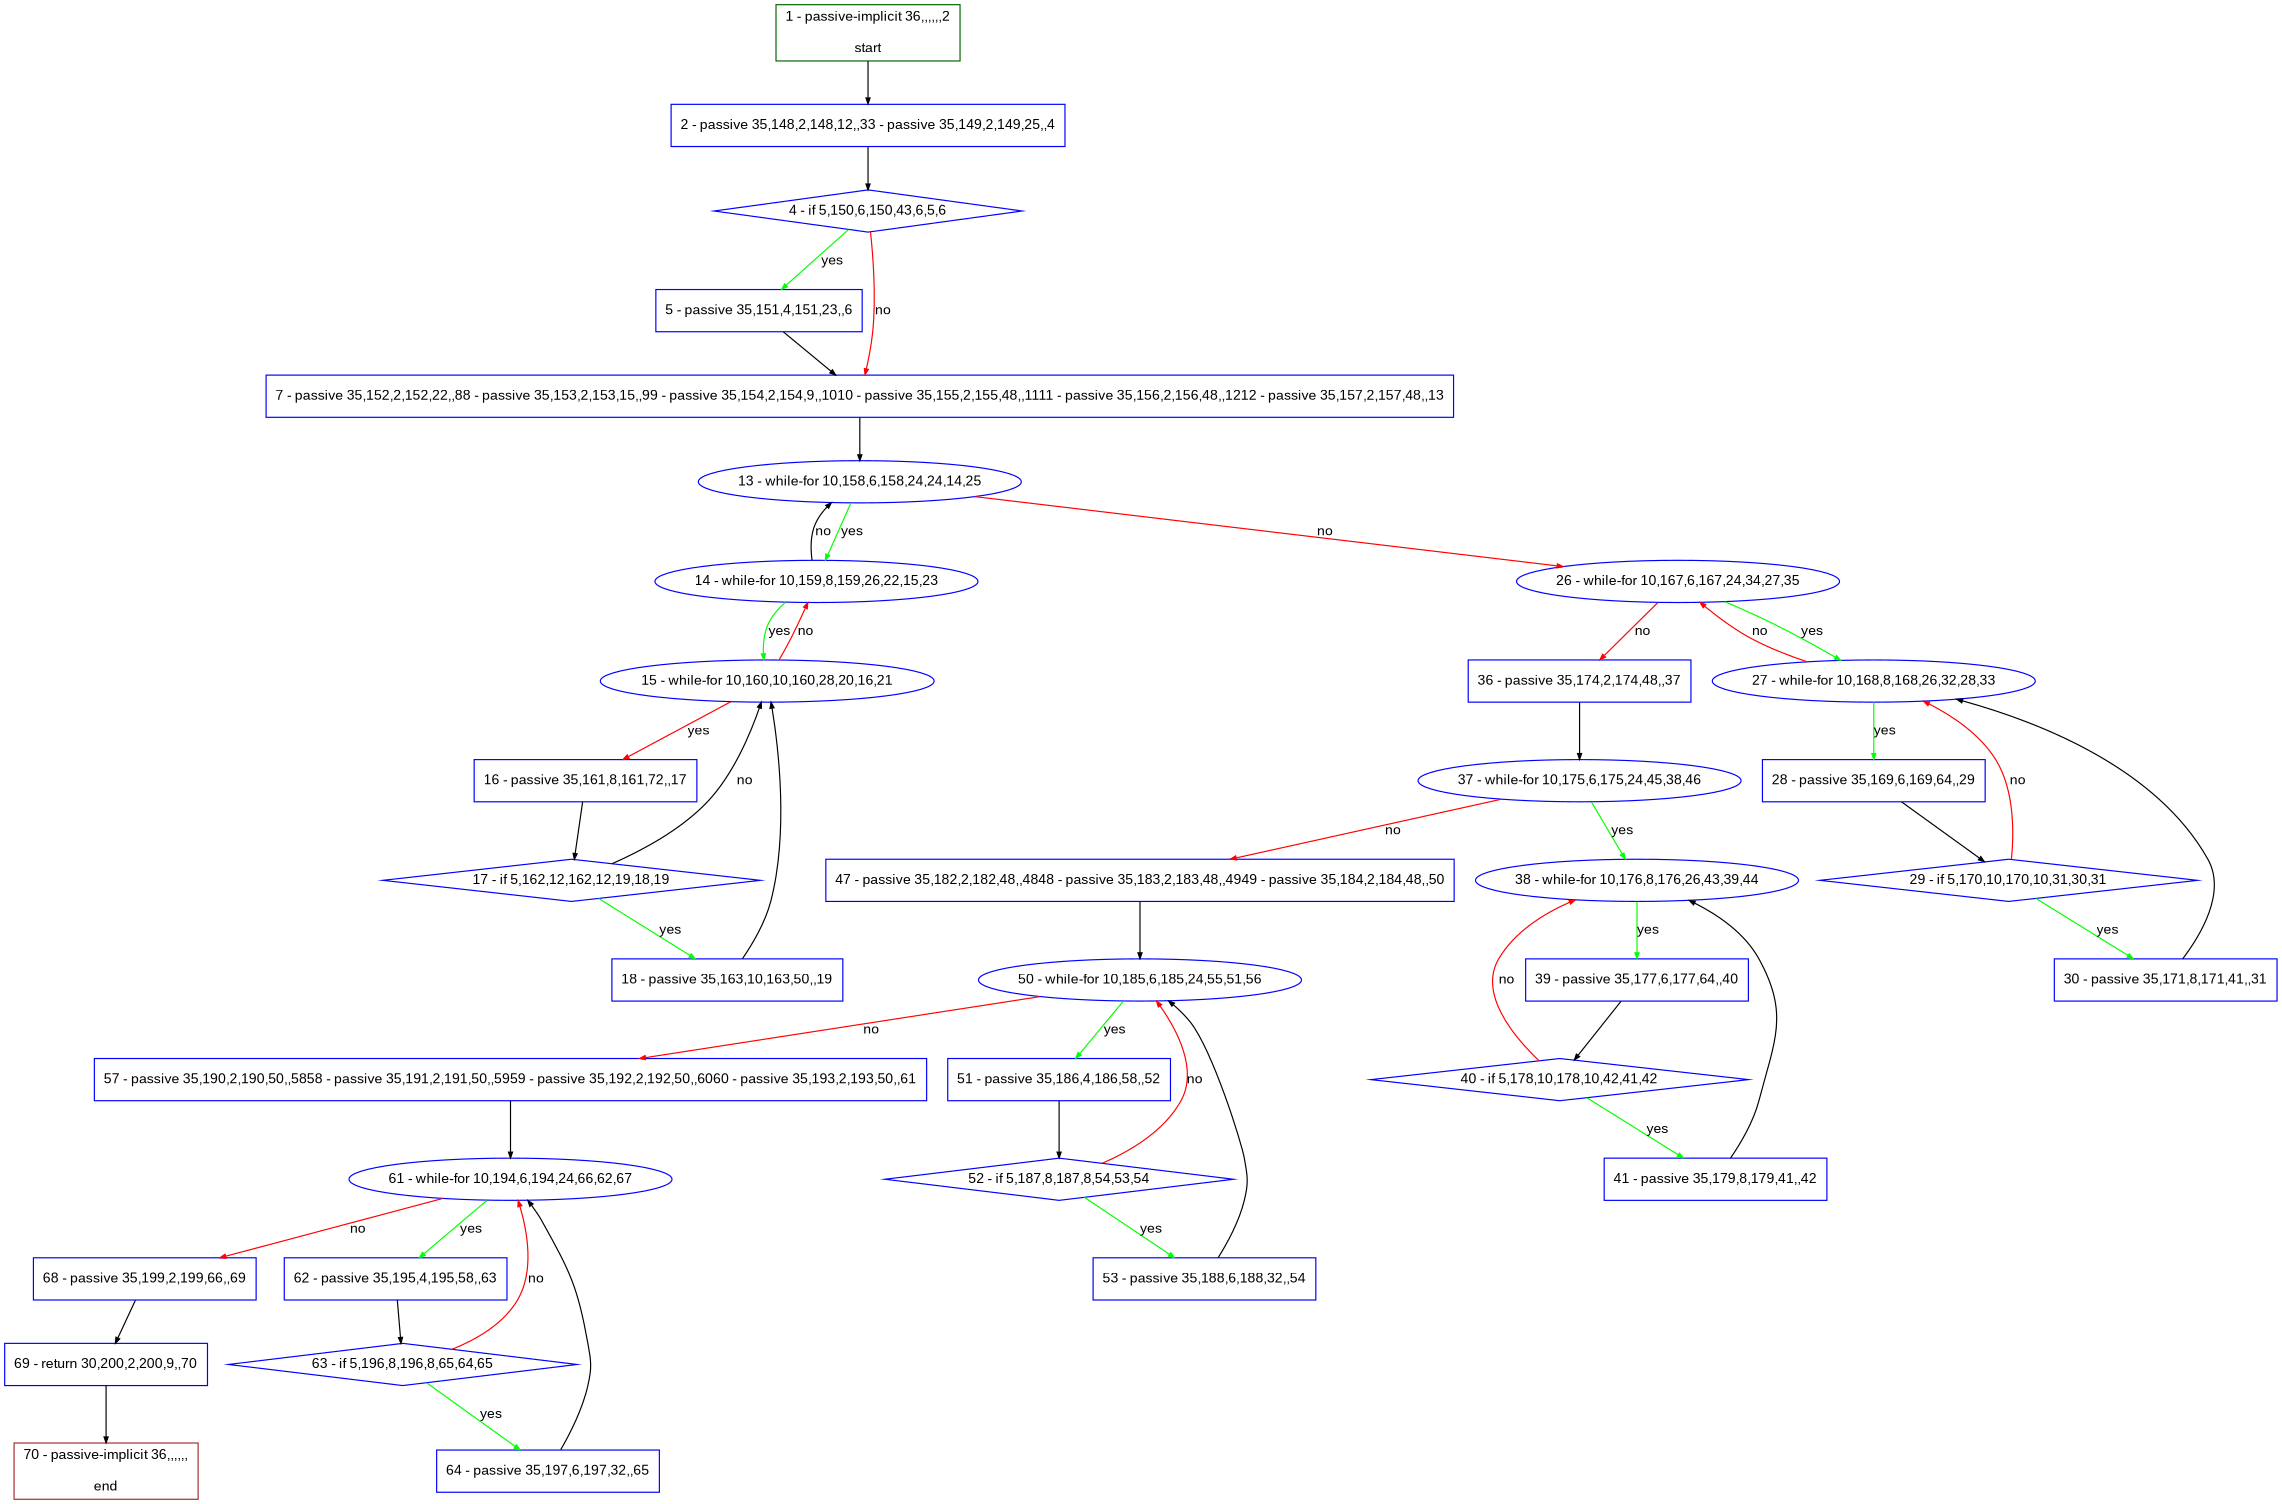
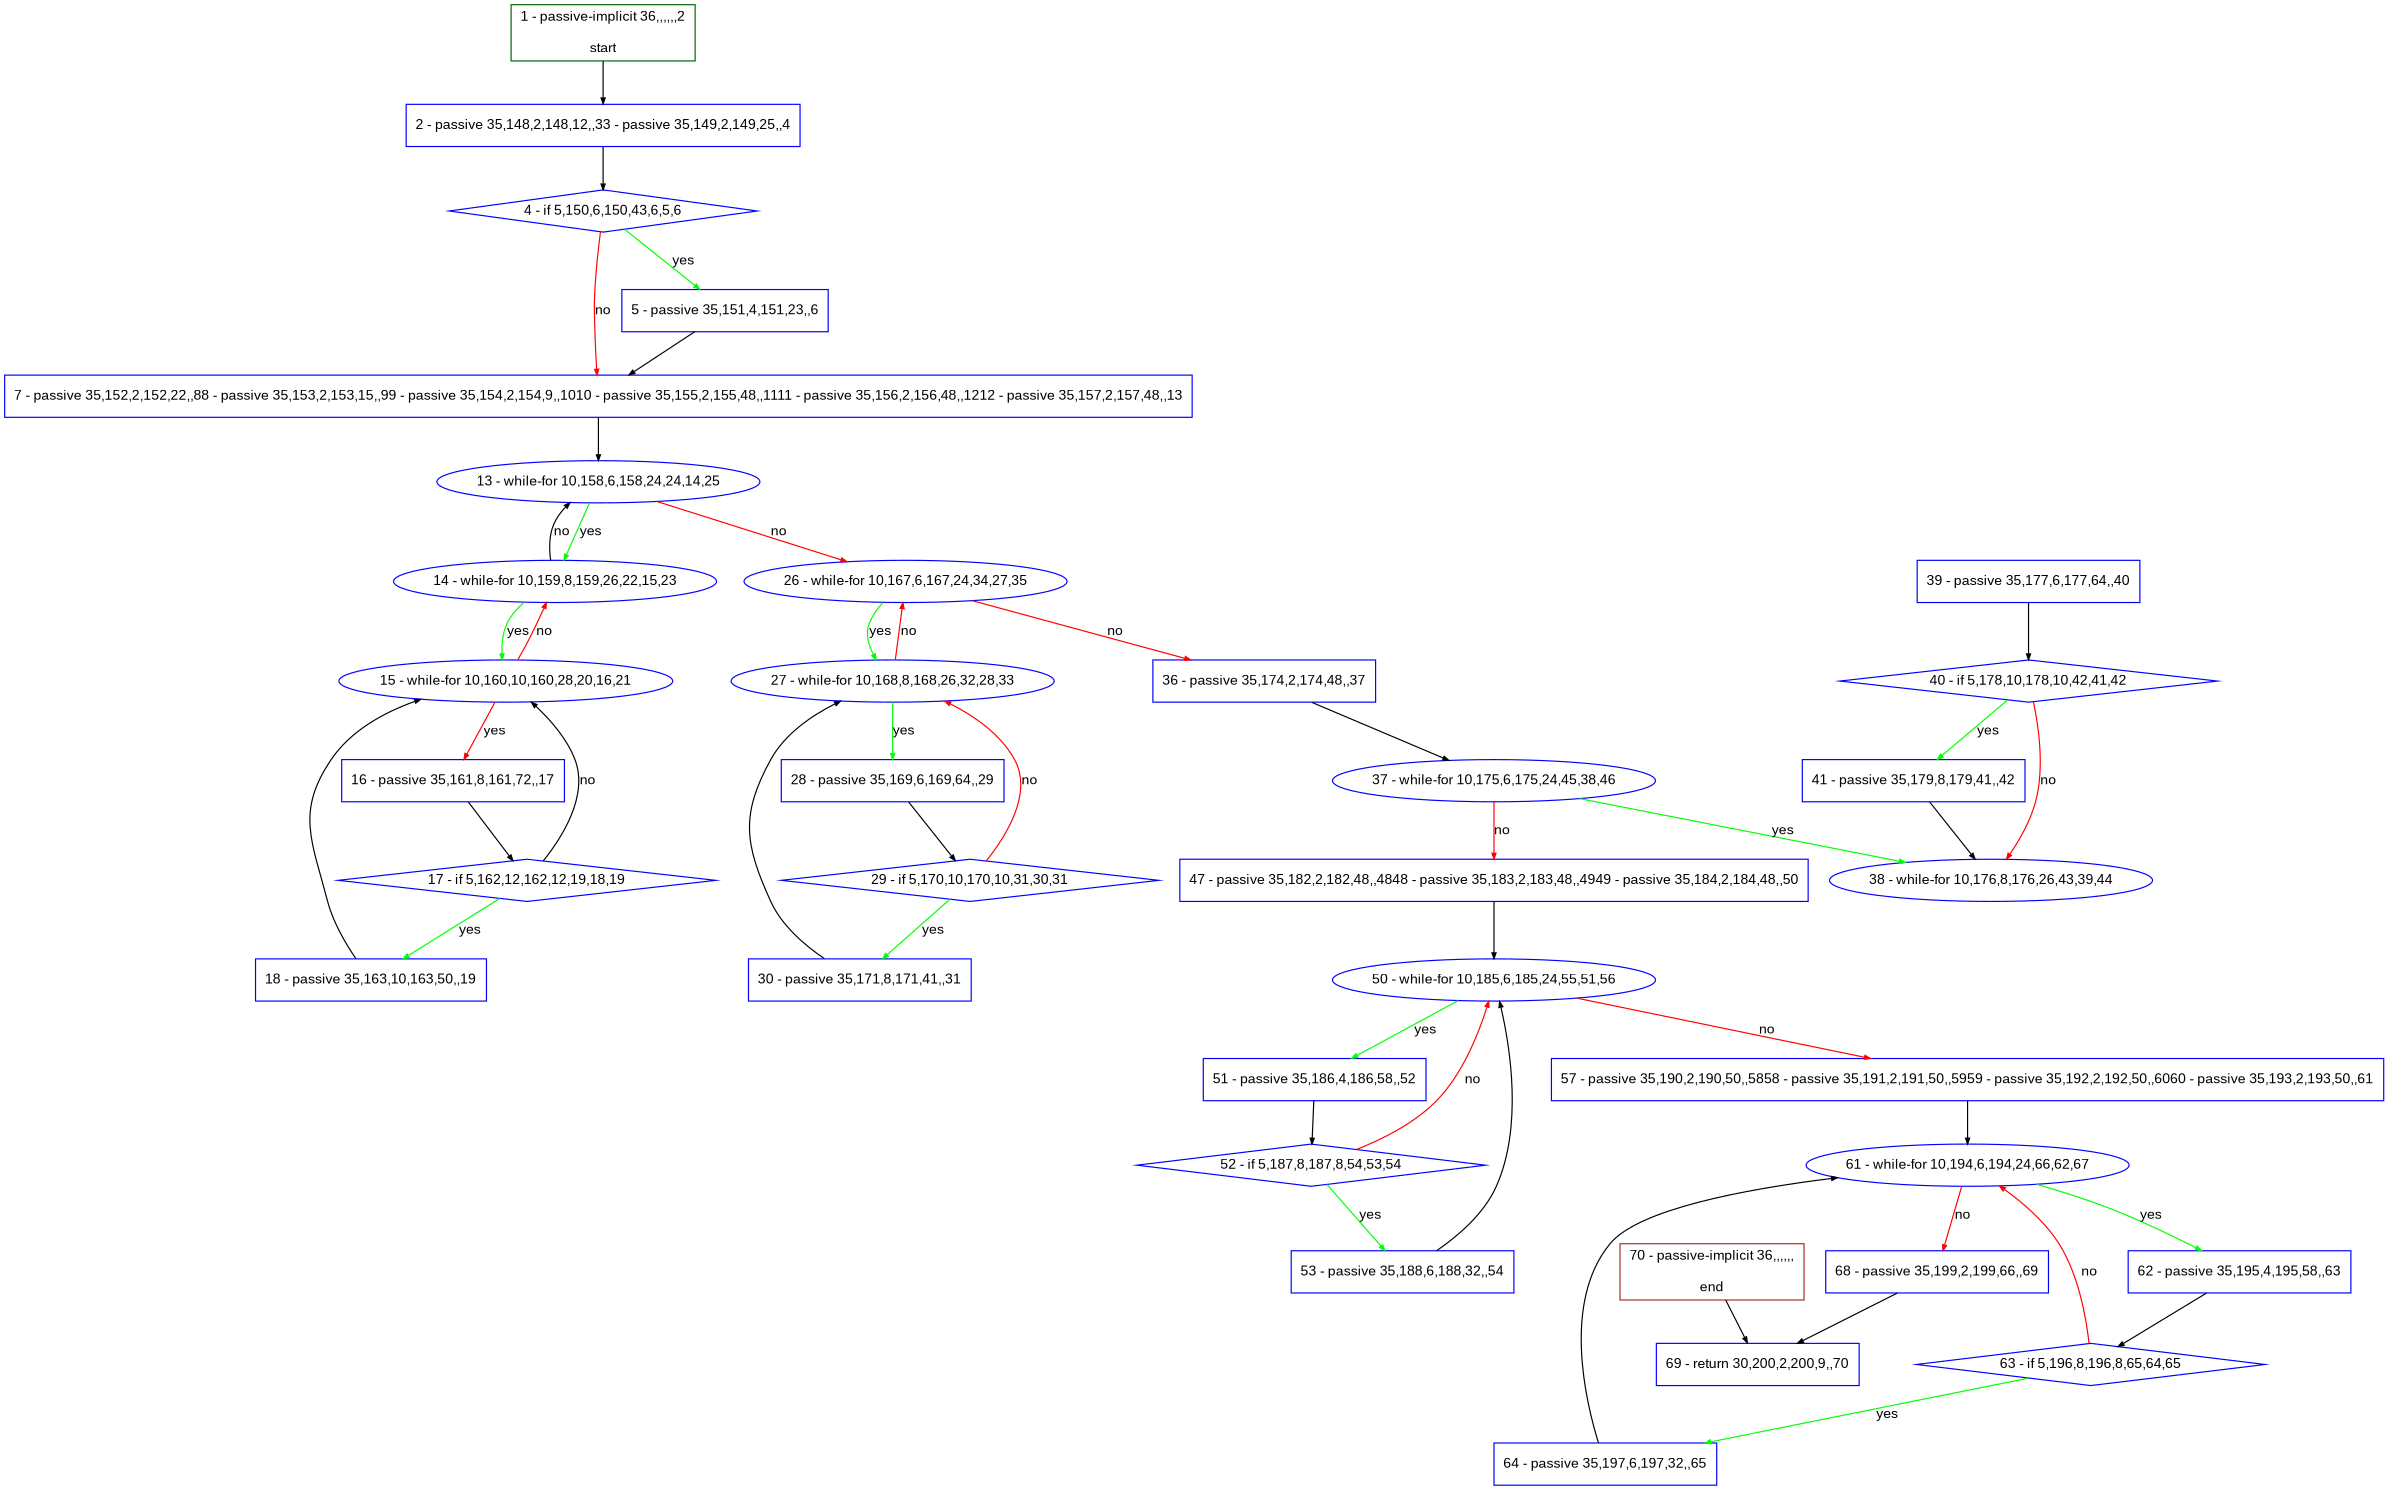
  digraph {
    bgcolor=white
    compound=true
    fillcolor="#FFFFCC"
    fontname=Arial
    fontsize=12
    pack=true
    packmode=clust
    style="rounded,filled"
    node [color="#0000ff" compound=true fillcolor="#ffffff" fixedsize=false fontname=Arial fontsize=12 node_initialized=no shape=box style=filled]
    edge [arrowhead=normal arrowsize=0.5 arrowtail=none color="#000000" compound=true dir=forward fontcolor=black fontname=Arial fontsize=12]
    n1 [label="2 - passive 35,148,2,148,12,,33 - passive 35,149,2,149,25,,4"]
    n2 [label="4 - if 5,150,6,150,43,6,5,6" shape=diamond]
    n3 [label="5 - passive 35,151,4,151,23,,6"]
    n4 [label="7 - passive 35,152,2,152,22,,88 - passive 35,153,2,153,15,,99 - passive 35,154,2,154,9,,1010 - passive 35,155,2,155,48,,1111 - passive 35,156,2,156,48,,1212 - passive 35,157,2,157,48,,13"]
    n5 [color="#006400" label="1 - passive-implicit 36,,,,,,2\n\nstart"]
    n6 [label="13 - while-for 10,158,6,158,24,24,14,25" shape=oval]
    n7 [label="14 - while-for 10,159,8,159,26,22,15,23" shape=oval]
    n8 [label="26 - while-for 10,167,6,167,24,34,27,35" shape=oval]
    n9 [label="15 - while-for 10,160,10,160,28,20,16,21" shape=oval]
    n10 [label="27 - while-for 10,168,8,168,26,32,28,33" shape=oval]
    n11 [label="36 - passive 35,174,2,174,48,,37"]
    n12 [label="16 - passive 35,161,8,161,72,,17"]
    n13 [label="28 - passive 35,169,6,169,64,,29"]
    n14 [label="37 - while-for 10,175,6,175,24,45,38,46" shape=oval]
    n15 [label="17 - if 5,162,12,162,12,19,18,19" shape=diamond]
    n16 [label="18 - passive 35,163,10,163,50,,19"]
    n17 [label="29 - if 5,170,10,170,10,31,30,31" shape=diamond]
    n18 [label="38 - while-for 10,176,8,176,26,43,39,44" shape=oval]
    n19 [label="47 - passive 35,182,2,182,48,,4848 - passive 35,183,2,183,48,,4949 - passive 35,184,2,184,48,,50"]
    n20 [label="30 - passive 35,171,8,171,41,,31"]
    n21 [label="39 - passive 35,177,6,177,64,,40"]
    n22 [label="50 - while-for 10,185,6,185,24,55,51,56" shape=oval]
    n23 [label="40 - if 5,178,10,178,10,42,41,42" shape=diamond]
    n24 [label="51 - passive 35,186,4,186,58,,52"]
    n25 [label="57 - passive 35,190,2,190,50,,5858 - passive 35,191,2,191,50,,5959 - passive 35,192,2,192,50,,6060 - passive 35,193,2,193,50,,61"]
    n26 [label="41 - passive 35,179,8,179,41,,42"]
    n27 [label="52 - if 5,187,8,187,8,54,53,54" shape=diamond]
    n28 [label="61 - while-for 10,194,6,194,24,66,62,67" shape=oval]
    n29 [label="53 - passive 35,188,6,188,32,,54"]
    n30 [label="62 - passive 35,195,4,195,58,,63"]
    n31 [label="68 - passive 35,199,2,199,66,,69"]
    n32 [label="63 - if 5,196,8,196,8,65,64,65" shape=diamond]
    n33 [label="69 - return 30,200,2,200,9,,70"]
    n34 [label="64 - passive 35,197,6,197,32,,65"]
    n35 [color="#a52a2a" label="70 - passive-implicit 36,,,,,,\n\nend"]
    n1 -> n2
    n2 -> n3 [color="#00ff00" label=yes]
    n2 -> n4 [color="#ff0000" label=no]
    n3 -> n4
    n4 -> n6
    n5 -> n1
    n6 -> n7 [color="#00ff00" label=yes]
    n6 -> n8 [color="#ff0000" label=no]
    n7 -> n6 [label=no]
    n7 -> n9 [color="#00ff00" label=yes]
    n8 -> n10 [color="#00ff00" label=yes]
    n8 -> n11 [color="#ff0000" label=no]
    n9 -> n7 [color="#ff0000" label=no]
    n9 -> n12 [color="#ff0000" label=yes]
    n10 -> n8 [color="#ff0000" label=no]
    n10 -> n13 [color="#00ff00" label=yes]
    n11 -> n14
    n12 -> n15
    n13 -> n17
    n14 -> n18 [color="#00ff00" label=yes]
    n14 -> n19 [color="#ff0000" label=no]
    n15 -> n9 [label=no]
    n15 -> n16 [color="#00ff00" label=yes]
    n16 -> n9
    n17 -> n10 [color="#ff0000" label=no]
    n17 -> n20 [color="#00ff00" label=yes]
-   n18 -> n21 [color="#00ff00" label=yes]
    n19 -> n22
    n20 -> n10
    n21 -> n23
    n22 -> n24 [color="#00ff00" label=yes]
    n22 -> n25 [color="#ff0000" label=no]
    n23 -> n18 [color="#ff0000" label=no]
    n23 -> n26 [color="#00ff00" label=yes]
    n24 -> n27
    n25 -> n28
    n26 -> n18
    n27 -> n22 [color="#ff0000" label=no]
    n27 -> n29 [color="#00ff00" label=yes]
    n28 -> n30 [color="#00ff00" label=yes]
    n28 -> n31 [color="#ff0000" label=no]
    n29 -> n22
    n30 -> n32
    n31 -> n33
    n32 -> n28 [color="#ff0000" label=no]
    n32 -> n34 [color="#00ff00" label=yes]
-   n33 -> n35
+   n35 -> n33
    n34 -> n28
  }
